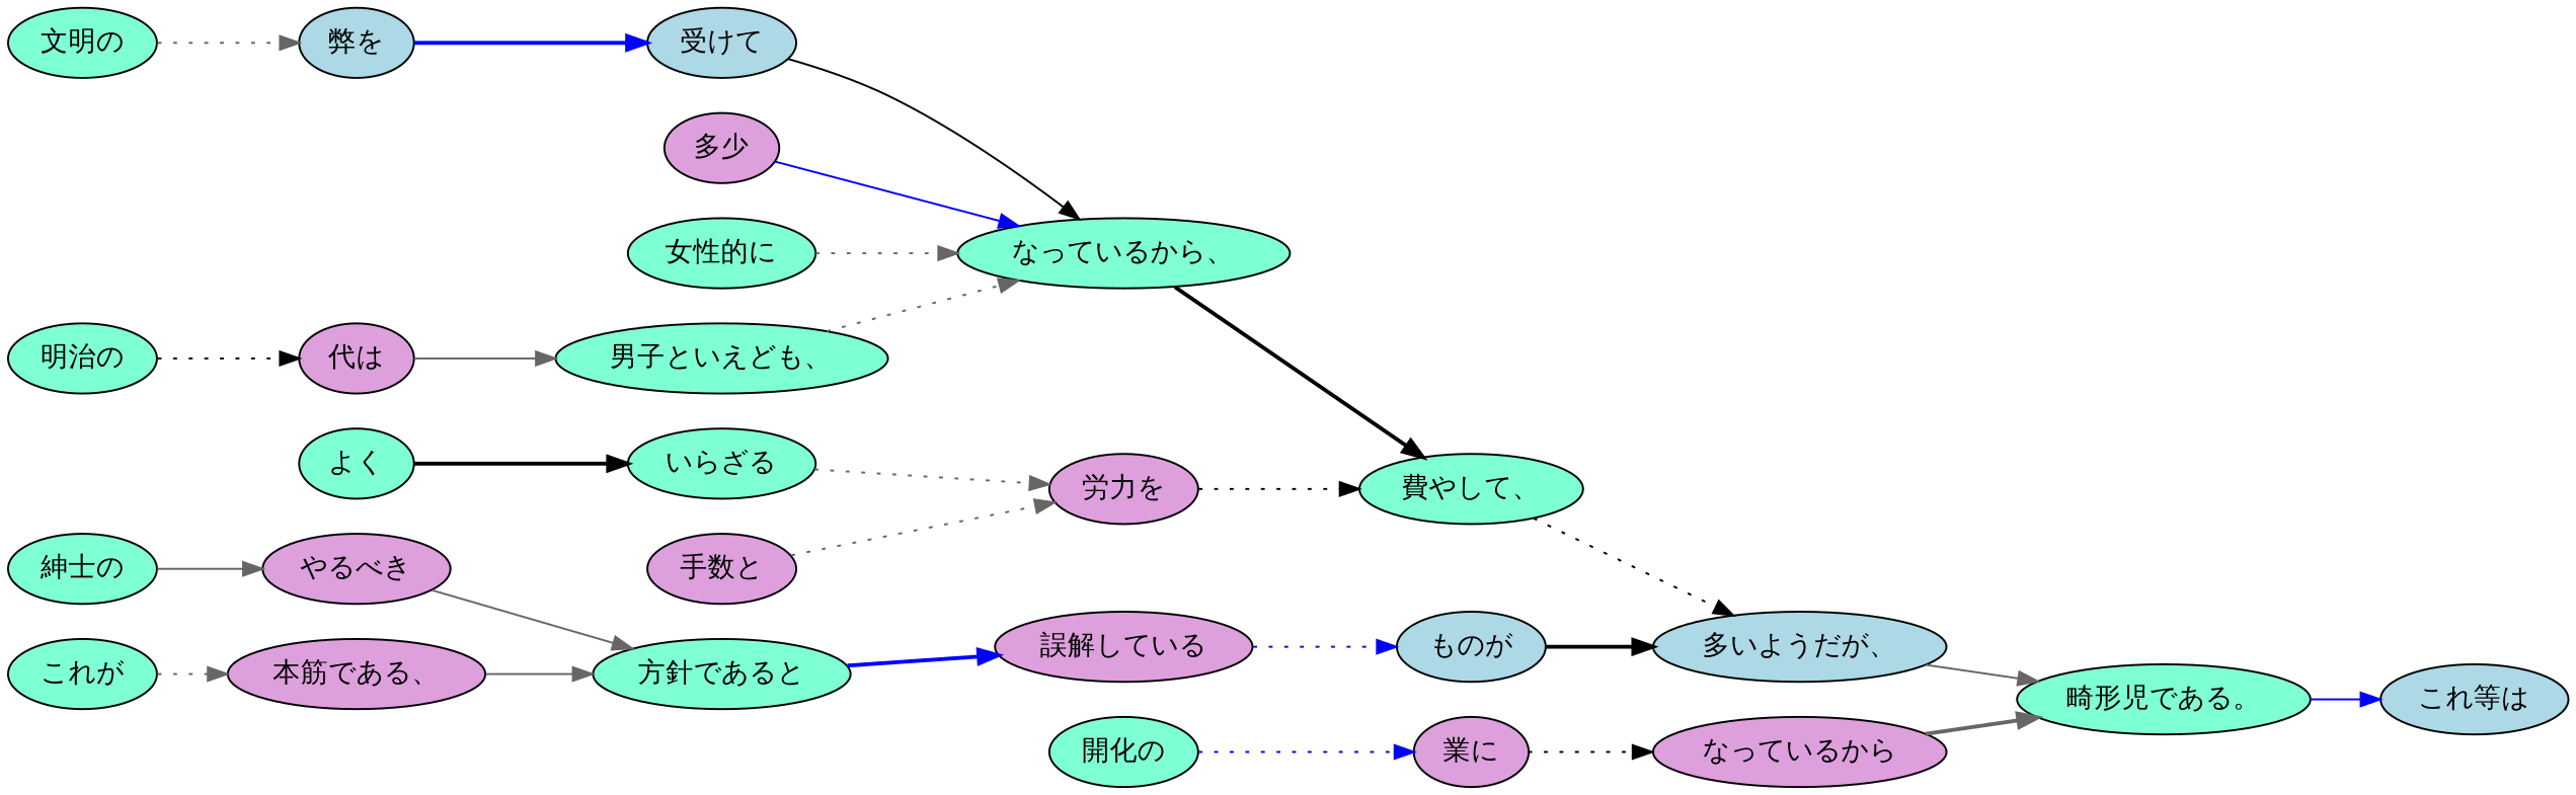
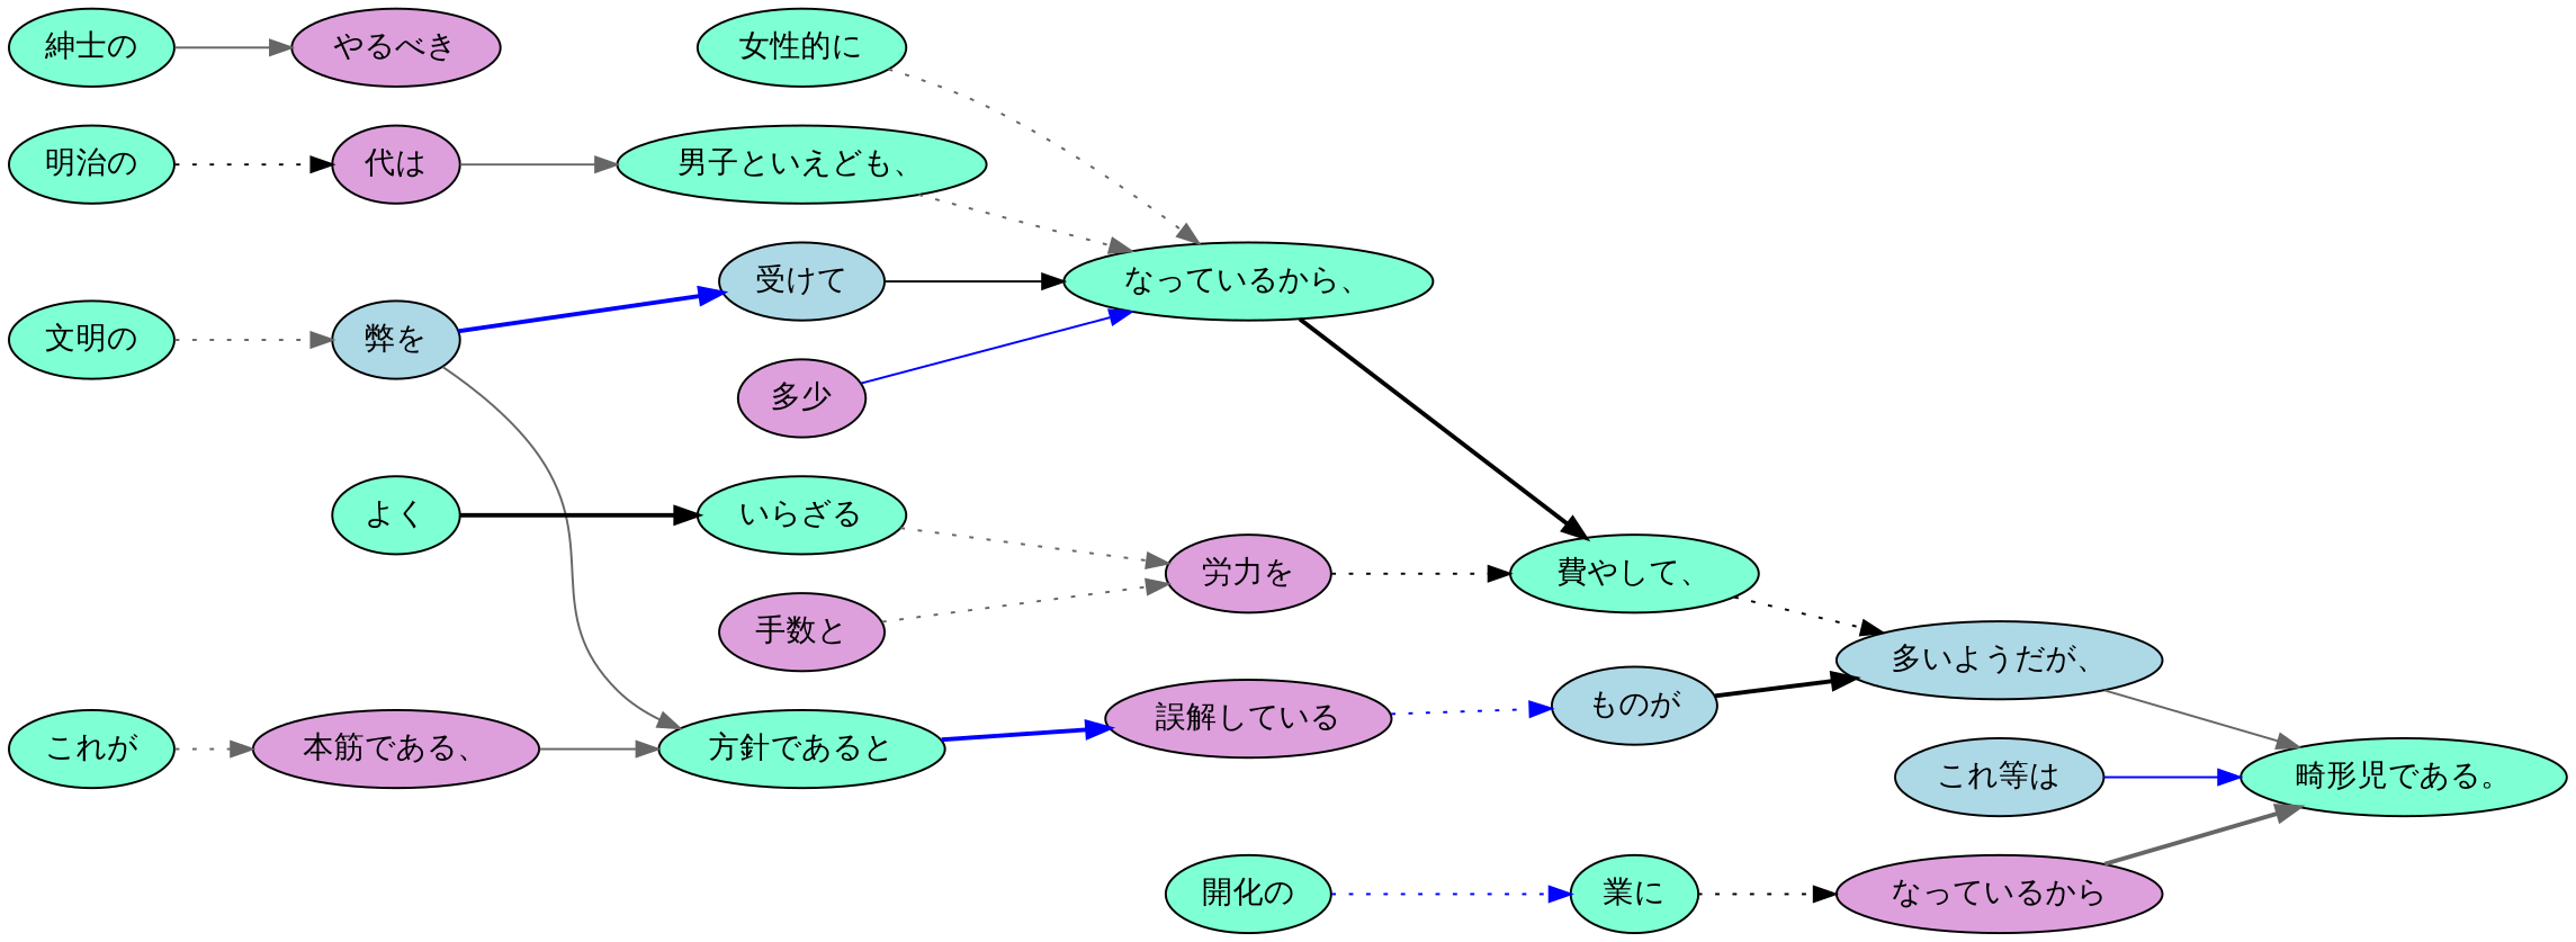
  digraph {
    rankdir=LR
    node [fillcolor=aquamarine style=filled]
    edge [color=gray40 style=dotted]
    n1 [label="明治の"]
    n2 [fillcolor=plum label="代は"]
    n3 [label="男子といえども、"]
    n4 [label="なっているから、"]
    n5 [label="費やして、"]
    n6 [label="文明の"]
    n7 [fillcolor=lightblue label="弊を"]
    n8 [fillcolor=lightblue label="受けて"]
    n9 [fillcolor=plum label="多少"]
    n10 [label="女性的に"]
    n11 [fillcolor=lightblue label="多いようだが、"]
    n12 [label="よく"]
    n13 [label="いらざる"]
    n14 [fillcolor=plum label="労力を"]
    n15 [fillcolor=plum label="手数と"]
    n16 [label="畸形児である。"]
    n17 [label="これが"]
    n18 [fillcolor=plum label="本筋である、"]
    n19 [label="方針であると"]
    n20 [fillcolor=plum label="誤解している"]
    n21 [label="紳士の"]
    n22 [fillcolor=plum label="やるべき"]
    n23 [fillcolor=lightblue label="ものが"]
    n24 [fillcolor=lightblue label="これ等は"]
    n25 [label="開化の"]
-   n26 [fillcolor=plum label="業に"]
+   n26 [label="業に"]
    n27 [fillcolor=plum label="なっているから"]
    n1 -> n2 [color=black]
    n2 -> n3 [style=solid]
    n3 -> n4
    n4 -> n5 [color=black style=bold]
    n5 -> n11 [color=black]
    n6 -> n7
    n7 -> n8 [color=blue style=bold]
    n8 -> n4 [color=black style=solid]
    n9 -> n4 [color=blue style=solid]
    n10 -> n4
    n11 -> n16 [style=solid]
    n12 -> n13 [color=black style=bold]
    n13 -> n14
    n14 -> n5 [color=black]
    n15 -> n14
    n17 -> n18
    n18 -> n19 [style=solid]
    n19 -> n20 [color=blue style=bold]
    n20 -> n23 [color=blue]
    n21 -> n22 [style=solid]
-   n22 -> n19 [style=solid]
+   n7 -> n19 [style=solid]
    n23 -> n11 [color=black style=bold]
-   n16 -> n24 [color=blue style=solid]
+   n24 -> n16 [color=blue style=solid]
    n25 -> n26 [color=blue]
    n26 -> n27 [color=black]
    n27 -> n16 [style=bold]
  }
